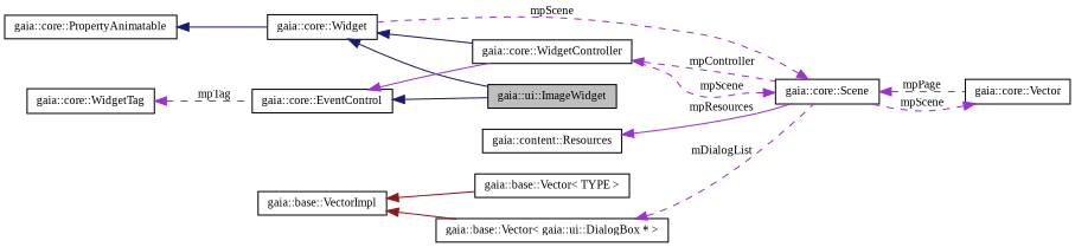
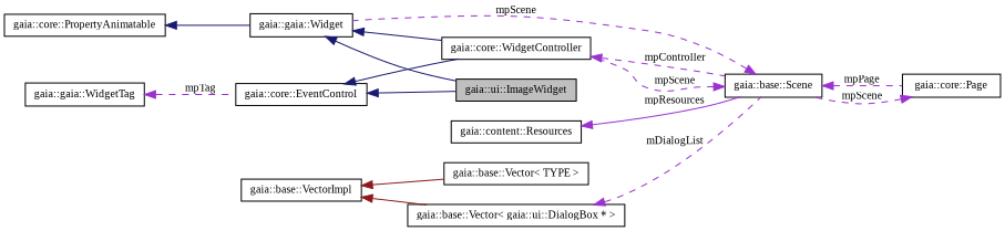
  digraph {
    fontname="Liberation Serif"
    rankdir=LR
    node [color=black fillcolor=white fontname="Liberation Serif" fontsize=10 shape=record style=filled]
    edge [color=darkorchid3 dir=back fontname="Liberation Serif" fontsize=10 labelfontname=Helvetica labelfontsize=10 style=solid]
    n1 [fillcolor=grey75 fontcolor=black height=0.2 label="gaia::ui::ImageWidget" width=0.4]
-   n2 [height=0.2 label="gaia::core::Widget" width=0.4]
+   n2 [height=0.2 label="gaia::gaia::Widget" width=0.4]
    n3 [height=0.2 label="gaia::core::WidgetController" width=0.4]
-   n4 [height=0.2 label="gaia::core::Scene" width=0.4]
+   n4 [height=0.2 label="gaia::base::Scene" width=0.4]
    n5 [height=0.2 label="gaia::core::PropertyAnimatable" width=0.4]
-   n6 [height=0.2 label="gaia::core::Vector" width=0.4]
+   n6 [height=0.2 label="gaia::core::Page" width=0.4]
    n7 [height=0.2 label="gaia::core::EventControl" width=0.4]
    n8 [height=0.2 label="gaia::content::Resources" width=0.4]
    n9 [height=0.2 label="gaia::base::Vector\< gaia::ui::DialogBox * \>" width=0.4]
    n10 [height=0.2 label="gaia::base::VectorImpl" width=0.4]
    n11 [height=0.2 label="gaia::base::Vector\< TYPE \>" width=0.4]
-   n12 [height=0.2 label="gaia::core::WidgetTag" width=0.4]
+   n12 [height=0.2 label="gaia::gaia::WidgetTag" width=0.4]
    n2 -> n1 [color=midnightblue]
    n2 -> n3 [color=midnightblue]
    n3 -> n4 [label=mpController style=dashed]
    n4 -> n2 [label=mpScene style=dashed]
    n4 -> n3 [label=mpScene style=dashed]
    n4 -> n6 [label=mpPage style=dashed]
    n5 -> n2 [color=midnightblue]
    n6 -> n4 [label=mpScene style=dashed]
    n7 -> n1 [color=midnightblue]
-   n7 -> n3
+   n7 -> n3 [color=midnightblue]
    n8 -> n4 [label=mpResources]
    n9 -> n4 [label=mDialogList style=dashed]
    n10 -> n9 [color=firebrick4]
    n10 -> n11 [color=firebrick4]
    n12 -> n7 [label=mpTag style=dashed]
  }
